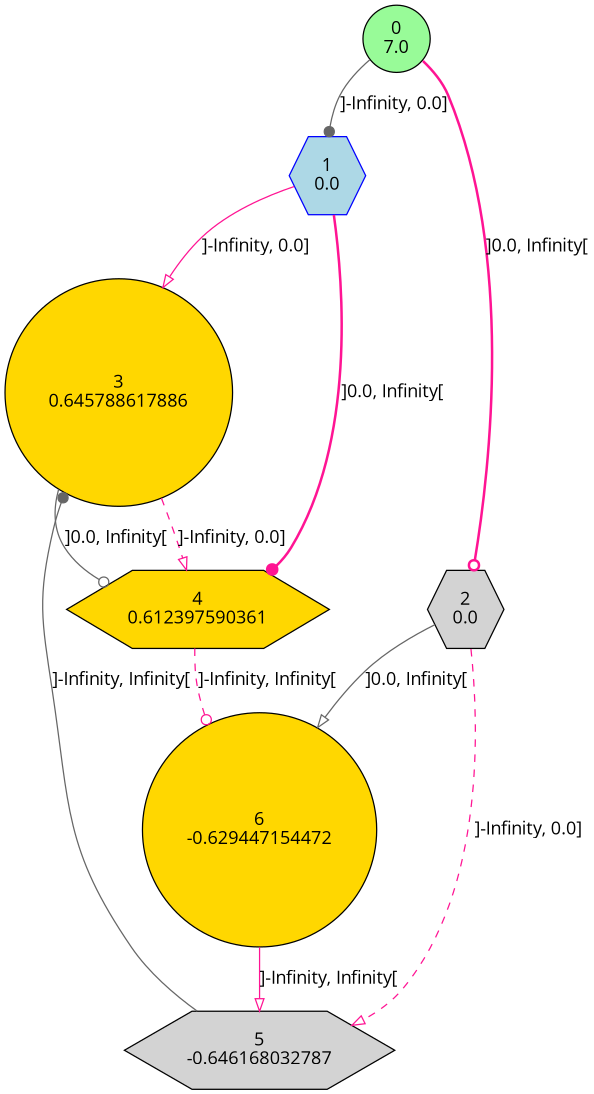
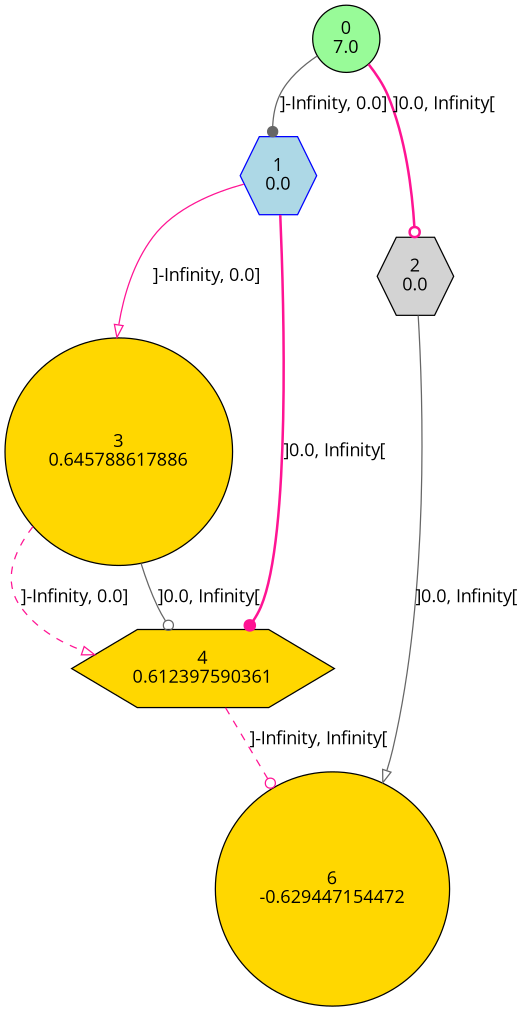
  digraph {
    fontname="Open Sans"
    node [color=black fillcolor=gold fontname="Open Sans" shape=hexagon style=filled]
    edge [arrowhead=onormal color=deeppink fontname="Open Sans" style=solid]
    n1 [fillcolor=palegreen label="0\n7.0" shape=circle]
    n2 [color=blue fillcolor=lightblue label="1\n0.0"]
    n3 [fillcolor=lightgrey label="2\n0.0"]
    n4 [label="3\n0.645788617886" shape=circle]
    n5 [label="4\n0.612397590361"]
-   n6 [fillcolor=lightgrey label="5\n-0.646168032787"]
    n7 [label="6\n-0.629447154472" shape=circle]
    n1 -> n2 [arrowhead=dot color=gray40 label="]-Infinity, 0.0]"]
    n1 -> n3 [arrowhead=odot label="]0.0, Infinity[" style=bold]
    n2 -> n4 [label="]-Infinity, 0.0]"]
    n2 -> n5 [arrowhead=dot label="]0.0, Infinity[" style=bold]
-   n3 -> n6 [label="]-Infinity, 0.0]" style=dashed]
    n3 -> n7 [color=gray40 label="]0.0, Infinity["]
    n4 -> n5 [label="]-Infinity, 0.0]" style=dashed]
    n4 -> n5 [arrowhead=odot color=gray40 label="]0.0, Infinity["]
    n5 -> n7 [arrowhead=odot label="]-Infinity, Infinity[" style=dashed]
-   n6 -> n4 [arrowhead=dot color=gray40 label="]-Infinity, Infinity["]
-   n7 -> n6 [label="]-Infinity, Infinity["]
  }
